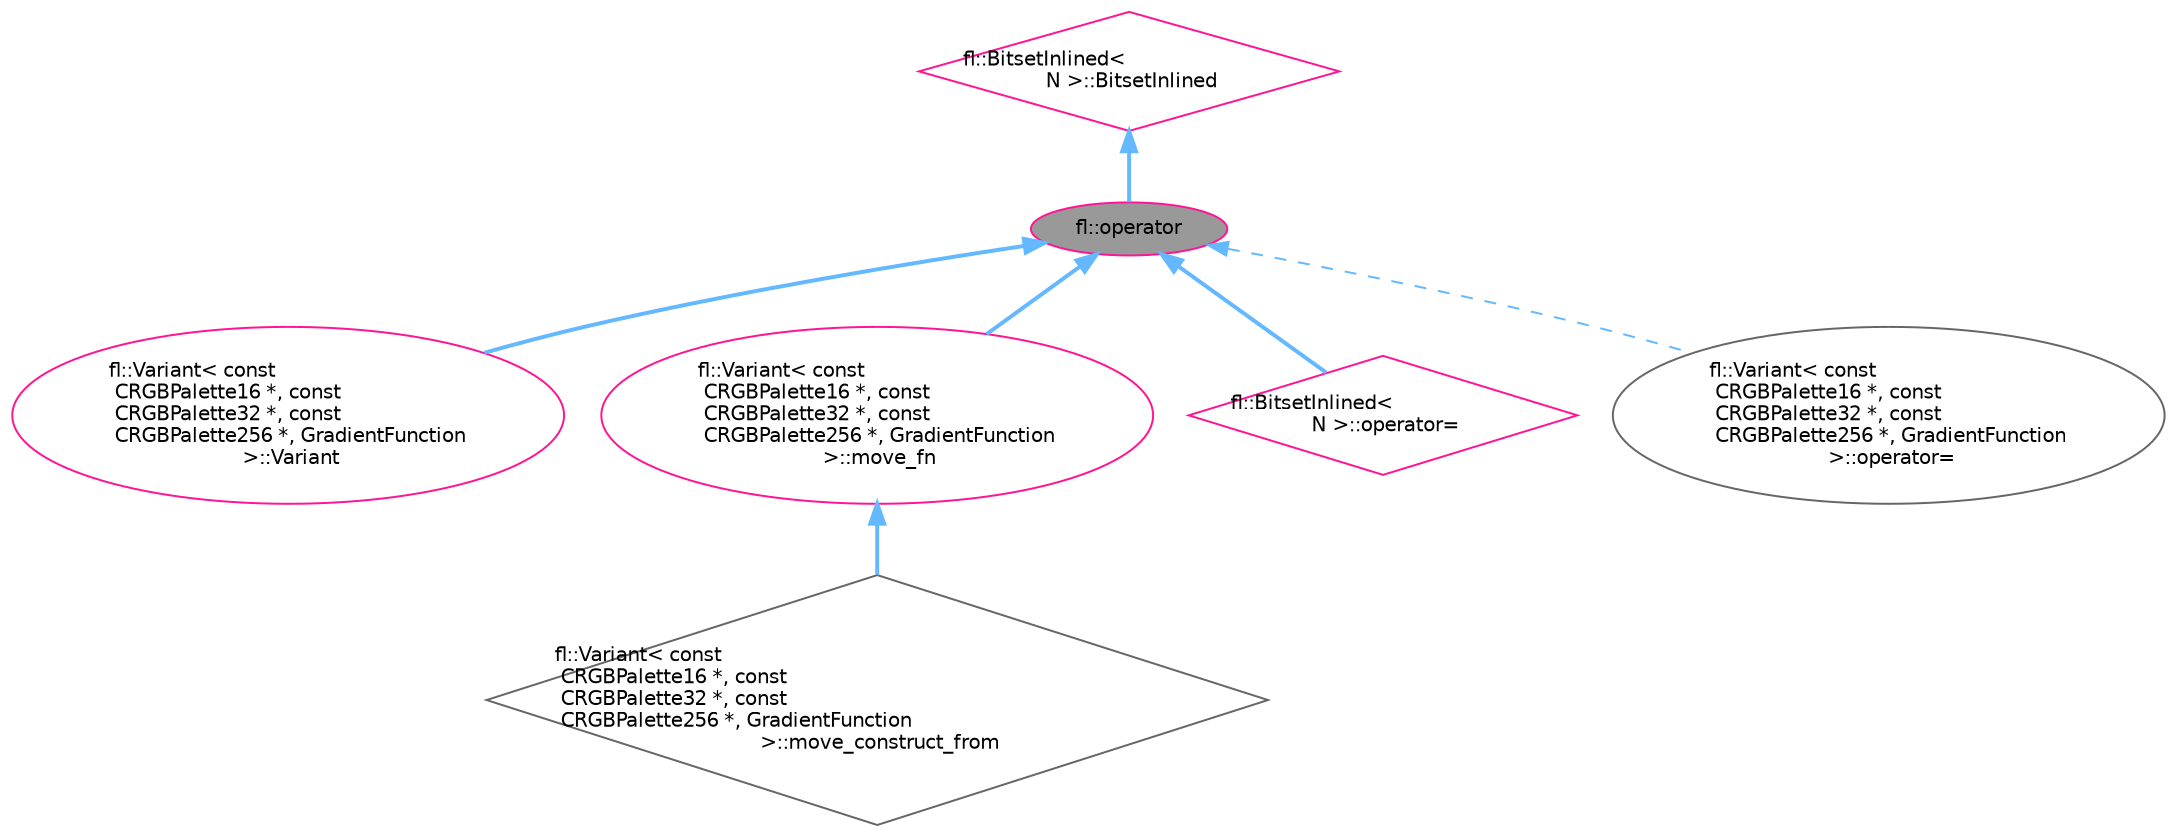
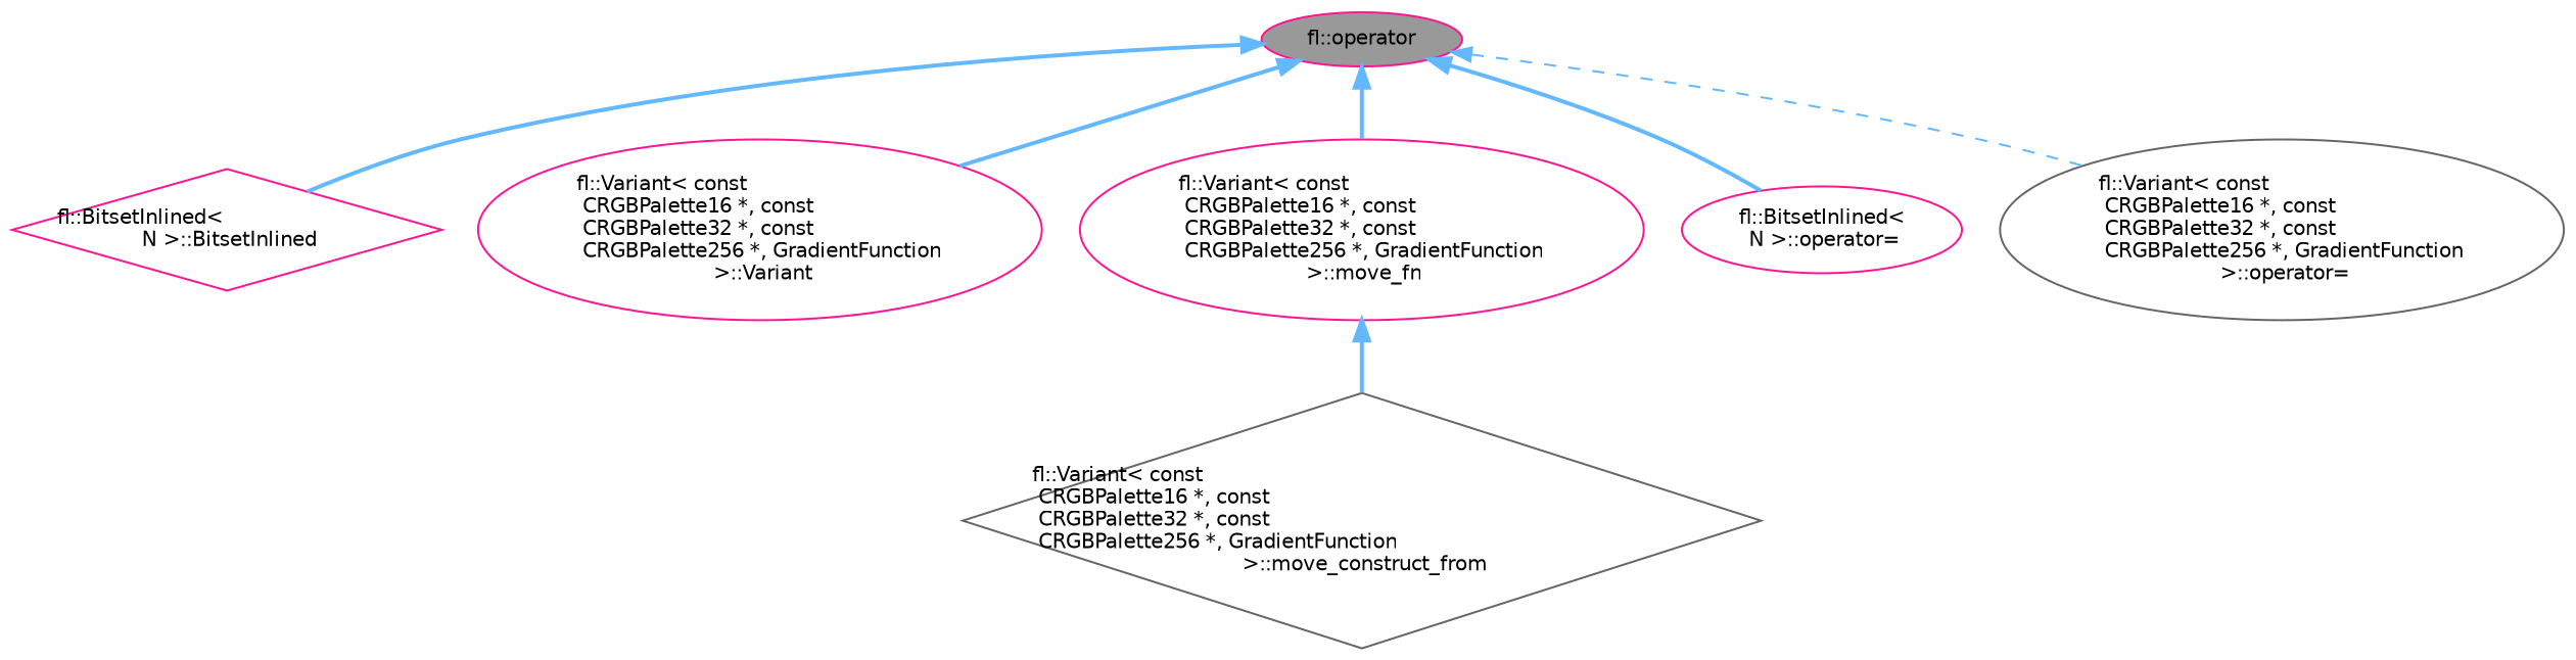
  digraph {
    rankdir=TB
    node [color=deeppink fillcolor=white fontname=Helvetica fontsize=10 shape=ellipse style=filled]
    edge [color=steelblue1 dir=back fontname=Helvetica fontsize=10 labelfontname=Helvetica labelfontsize=10 style=bold]
    n1 [fillcolor=grey60 fontcolor=black height=0.2 label="fl::operator" width=0.4]
    n2 [height=0.2 label="fl::BitsetInlined\<\l N \>::BitsetInlined" shape=diamond width=0.4]
    n3 [height=0.2 label="fl::Variant\< const\l CRGBPalette16 *, const\l CRGBPalette32 *, const\l CRGBPalette256 *, GradientFunction\l \>::Variant" width=0.4]
    n4 [height=0.2 label="fl::Variant\< const\l CRGBPalette16 *, const\l CRGBPalette32 *, const\l CRGBPalette256 *, GradientFunction\l \>::move_fn" width=0.4]
-   n5 [height=0.2 label="fl::BitsetInlined\<\l N \>::operator=" shape=diamond width=0.4]
+   n5 [height=0.2 label="fl::BitsetInlined\<\l N \>::operator=" width=0.4]
    n6 [color=gray40 height=0.2 label="fl::Variant\< const\l CRGBPalette16 *, const\l CRGBPalette32 *, const\l CRGBPalette256 *, GradientFunction\l \>::operator=" width=0.4]
    n7 [color=gray40 height=0.2 label="fl::Variant\< const\l CRGBPalette16 *, const\l CRGBPalette32 *, const\l CRGBPalette256 *, GradientFunction\l \>::move_construct_from" shape=diamond width=0.4]
-   n2 -> n1
+   n1 -> n2
    n1 -> n3
    n1 -> n4
    n1 -> n5
    n1 -> n6 [style=dashed]
    n4 -> n7
  }
